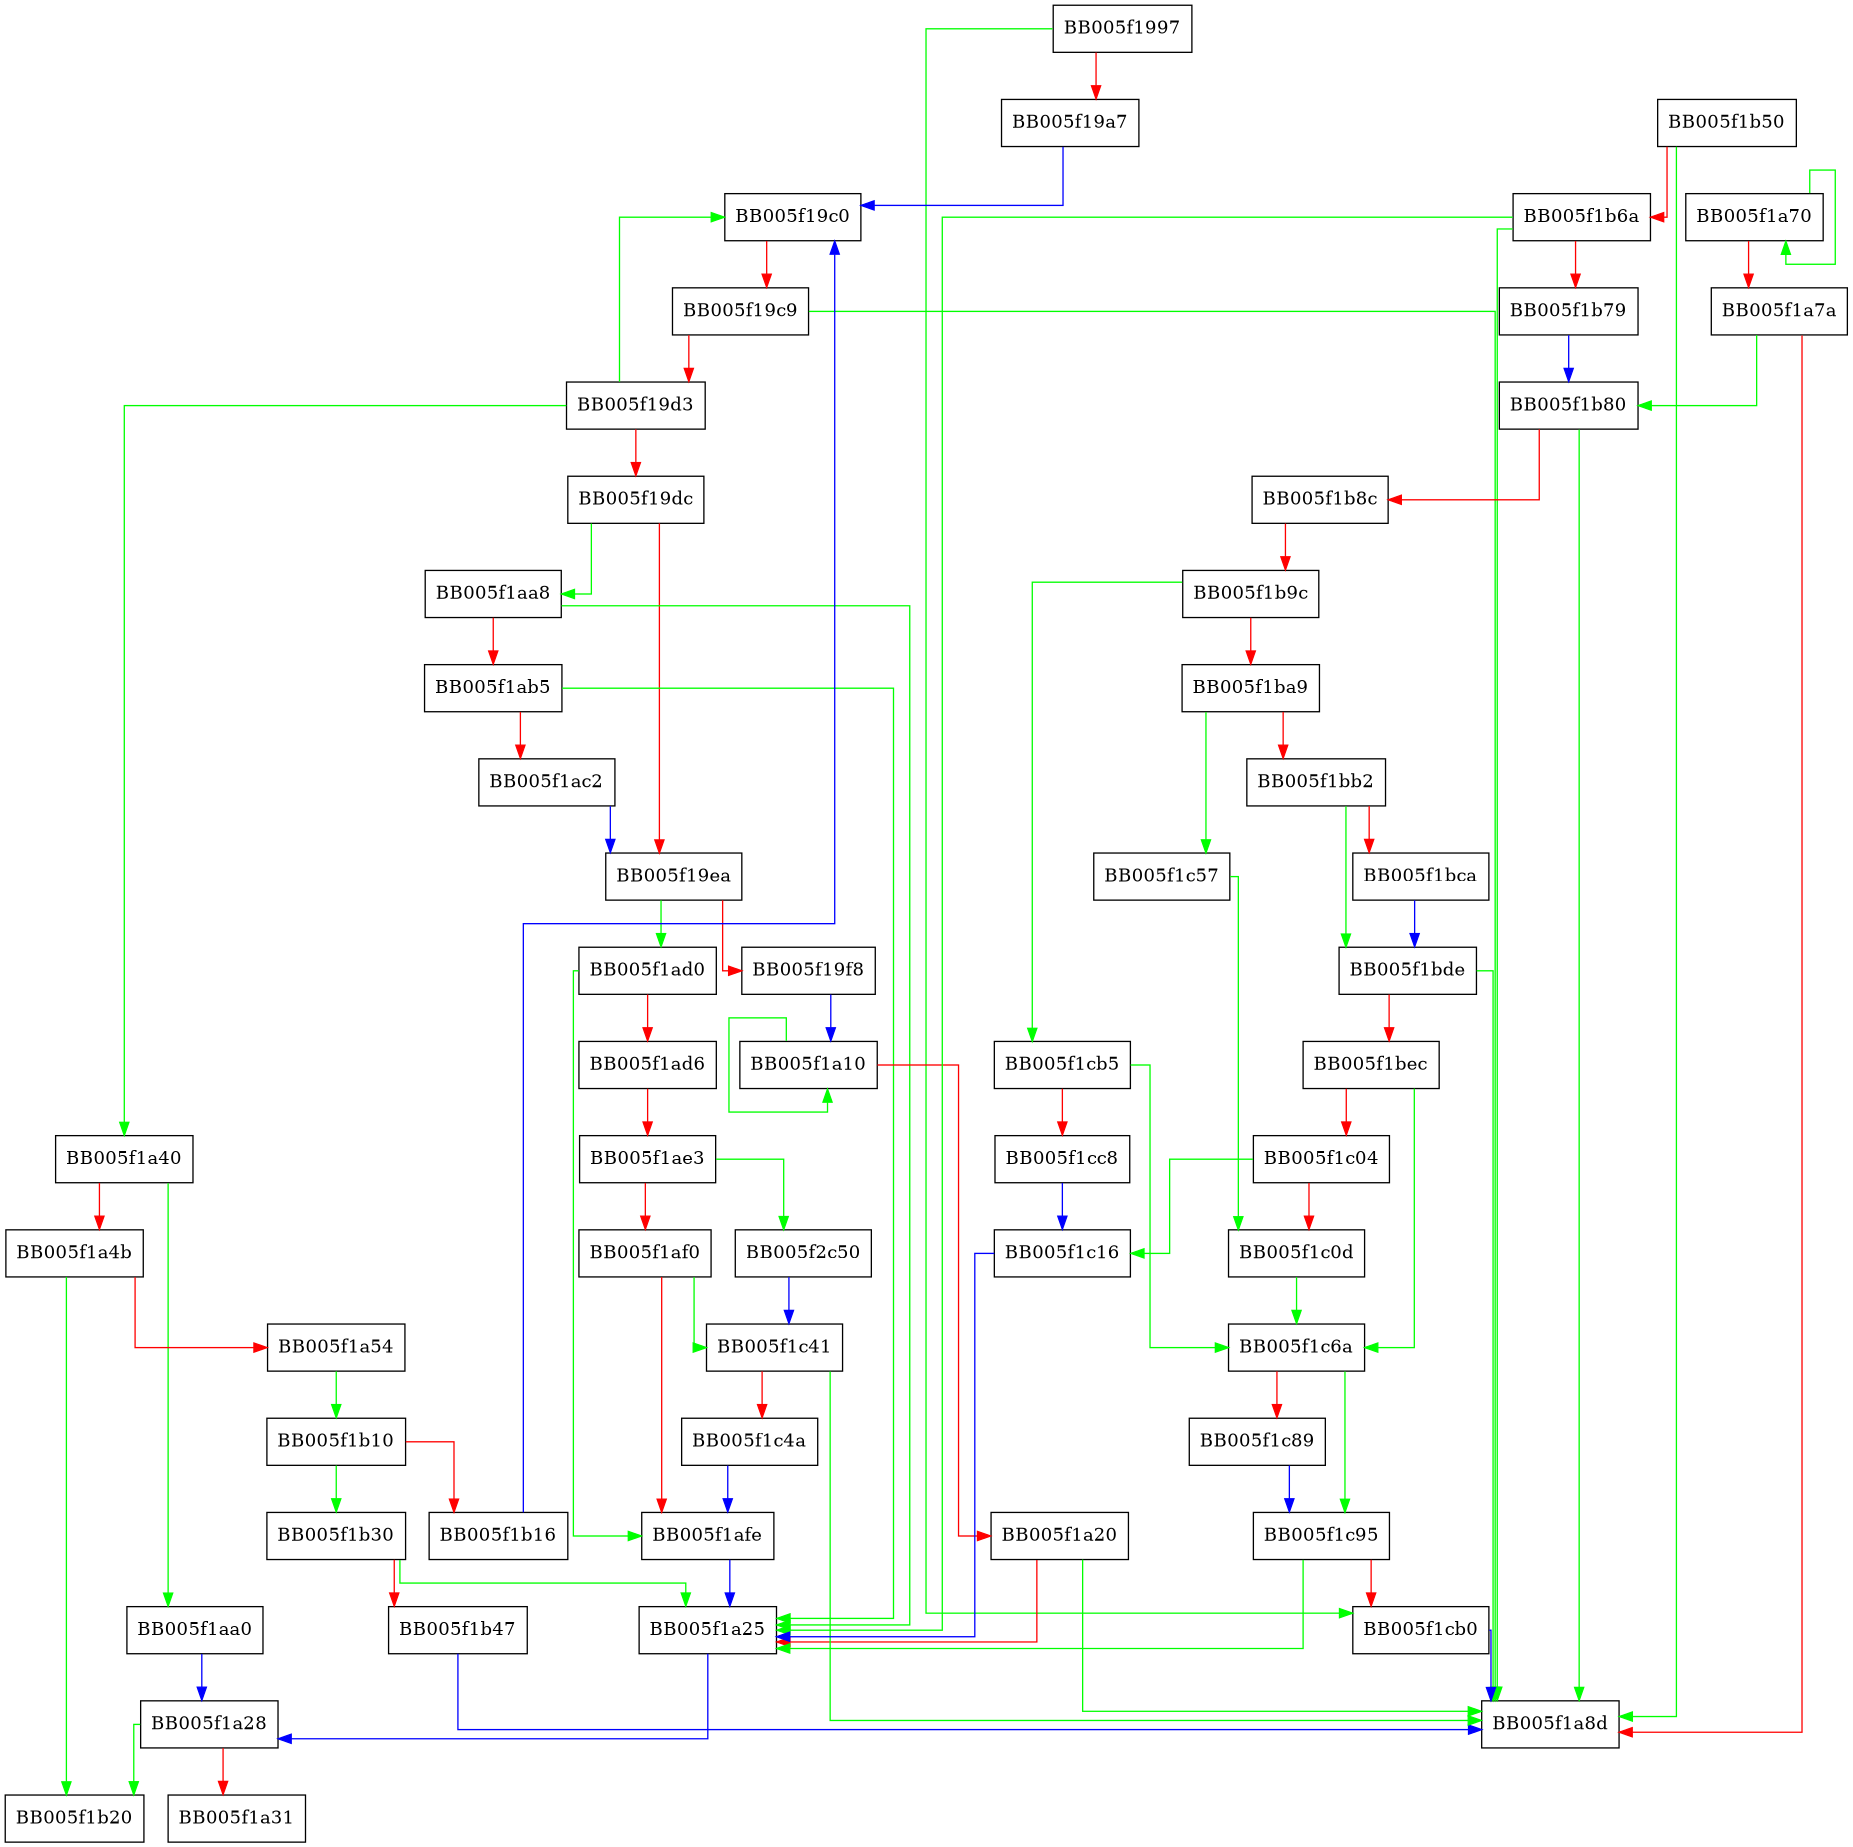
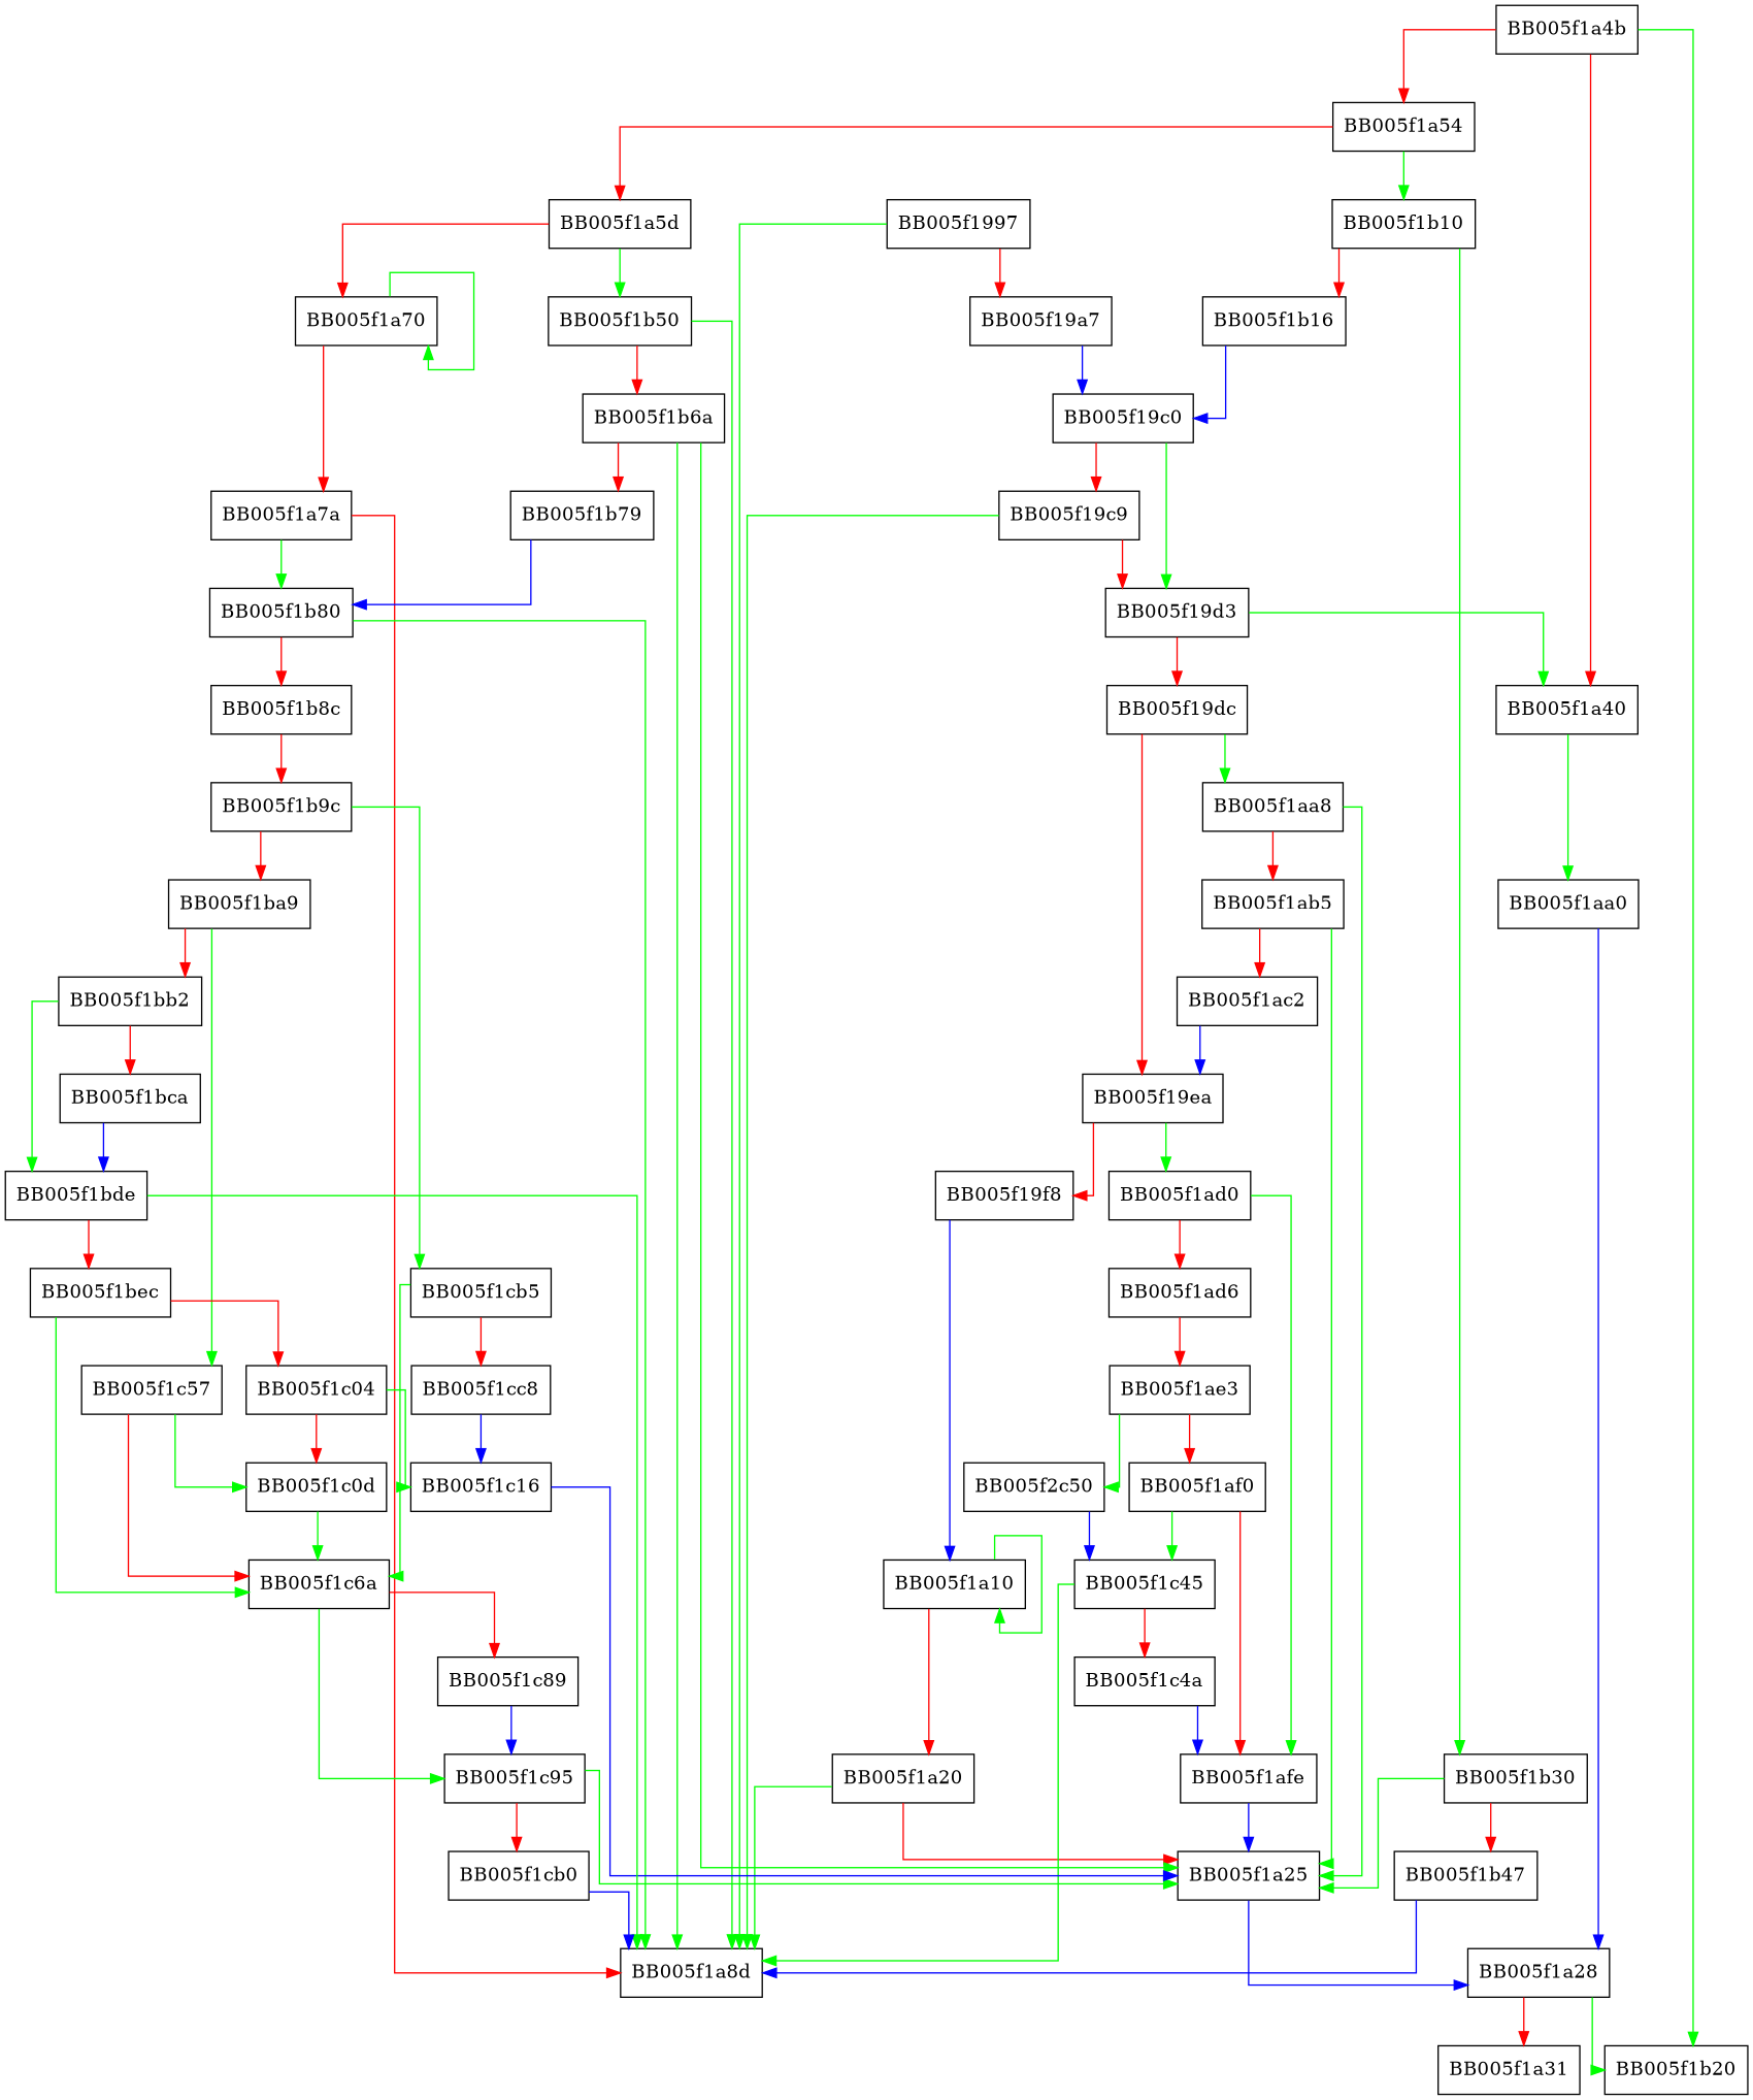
  digraph {
    splines=ortho
    node [shape=box]
    edge [color=green]
    n1 [label=BB005f1997]
    BB005f1a8d
    BB005f19a7
    BB005f19c0
    BB005f19d3
    BB005f19c9
    BB005f1a40
    BB005f19dc
    BB005f1aa0
    BB005f1a4b
    BB005f1aa8
    BB005f19ea
    BB005f1a28
    BB005f1b20
    BB005f1a54
    BB005f1a25
    BB005f1ab5
    BB005f1ad0
    BB005f19f8
    BB005f1ac2
    BB005f1afe
    BB005f1ad6
    BB005f1a10
    BB005f1ae3
    BB005f1a20
    BB005f1a31
    BB005f1b10
+   BB005f1a5d
    BB005f1b30
    BB005f1b16
    BB005f1b50
    BB005f1a70
    BB005f1b47
    BB005f1b6a
    BB005f1a7a
    BB005f1b79
    BB005f1b80
    BB005f1b8c
    BB005f1b9c
    n40 [label=BB005f2c50]
    BB005f1af0
-   BB005f1c41
+   BB005f1c41 [label=BB005f1c45]
    BB005f1c4a
    BB005f1cb5
    BB005f1ba9
    BB005f1c6a
    BB005f1cc8
    BB005f1c57
    BB005f1bb2
    BB005f1c95
    BB005f1c89
    BB005f1c16
    BB005f1c0d
    BB005f1bde
    BB005f1bca
    BB005f1bec
    BB005f1c04
    BB005f1cb0
-   n1 -> BB005f1cb0
+   n1 -> BB005f1a8d
    n1 -> BB005f19a7 [color=red]
    BB005f19a7 -> BB005f19c0 [color=blue]
-   BB005f19d3 -> BB005f19c0
+   BB005f19c0 -> BB005f19d3
    BB005f19c0 -> BB005f19c9 [color=red]
    BB005f19d3 -> BB005f1a40
    BB005f19d3 -> BB005f19dc [color=red]
    BB005f19c9 -> BB005f1a8d
    BB005f19c9 -> BB005f19d3 [color=red]
    BB005f1a40 -> BB005f1aa0
-   BB005f1a40 -> BB005f1a4b [color=red]
+   BB005f1a4b -> BB005f1a40 [color=red]
    BB005f19dc -> BB005f1aa8
    BB005f19dc -> BB005f19ea [color=red]
    BB005f1aa0 -> BB005f1a28 [color=blue]
    BB005f1a4b -> BB005f1b20
    BB005f1a4b -> BB005f1a54 [color=red]
    BB005f1aa8 -> BB005f1a25
    BB005f1aa8 -> BB005f1ab5 [color=red]
    BB005f19ea -> BB005f1ad0
    BB005f19ea -> BB005f19f8 [color=red]
    BB005f1a28 -> BB005f1b20
    BB005f1a28 -> BB005f1a31 [color=red]
    BB005f1a54 -> BB005f1b10
+   BB005f1a54 -> BB005f1a5d [color=red]
    BB005f1a25 -> BB005f1a28 [color=blue]
    BB005f1ab5 -> BB005f1a25
    BB005f1ab5 -> BB005f1ac2 [color=red]
    BB005f1ad0 -> BB005f1afe
    BB005f1ad0 -> BB005f1ad6 [color=red]
    BB005f19f8 -> BB005f1a10 [color=blue]
    BB005f1ac2 -> BB005f19ea [color=blue]
    BB005f1afe -> BB005f1a25 [color=blue]
    BB005f1ad6 -> BB005f1ae3 [color=red]
    BB005f1a10 -> BB005f1a10
    BB005f1a10 -> BB005f1a20 [color=red]
    BB005f1ae3 -> n40
    BB005f1ae3 -> BB005f1af0 [color=red]
    BB005f1a20 -> BB005f1a8d
    BB005f1a20 -> BB005f1a25 [color=red]
    BB005f1b10 -> BB005f1b30
    BB005f1b10 -> BB005f1b16 [color=red]
+   BB005f1a5d -> BB005f1b50
+   BB005f1a5d -> BB005f1a70 [color=red]
    BB005f1b30 -> BB005f1a25
    BB005f1b30 -> BB005f1b47 [color=red]
    BB005f1b16 -> BB005f19c0 [color=blue]
    BB005f1b50 -> BB005f1a8d
    BB005f1b50 -> BB005f1b6a [color=red]
    BB005f1a70 -> BB005f1a70
    BB005f1a70 -> BB005f1a7a [color=red]
    BB005f1b47 -> BB005f1a8d [color=blue]
    BB005f1b6a -> BB005f1a8d
    BB005f1b6a -> BB005f1a25
    BB005f1b6a -> BB005f1b79 [color=red]
    BB005f1a7a -> BB005f1a8d [color=red]
    BB005f1a7a -> BB005f1b80
    BB005f1b79 -> BB005f1b80 [color=blue]
    BB005f1b80 -> BB005f1a8d
    BB005f1b80 -> BB005f1b8c [color=red]
    BB005f1b8c -> BB005f1b9c [color=red]
    BB005f1b9c -> BB005f1cb5
    BB005f1b9c -> BB005f1ba9 [color=red]
    n40 -> BB005f1c41 [color=blue]
    BB005f1af0 -> BB005f1afe [color=red]
    BB005f1af0 -> BB005f1c41
    BB005f1c41 -> BB005f1a8d
    BB005f1c41 -> BB005f1c4a [color=red]
    BB005f1c4a -> BB005f1afe [color=blue]
    BB005f1cb5 -> BB005f1c6a
    BB005f1cb5 -> BB005f1cc8 [color=red]
    BB005f1ba9 -> BB005f1c57
    BB005f1ba9 -> BB005f1bb2 [color=red]
    BB005f1c6a -> BB005f1c95
    BB005f1c6a -> BB005f1c89 [color=red]
    BB005f1cc8 -> BB005f1c16 [color=blue]
+   BB005f1c57 -> BB005f1c6a [color=red]
    BB005f1c57 -> BB005f1c0d
    BB005f1bb2 -> BB005f1bde
    BB005f1bb2 -> BB005f1bca [color=red]
    BB005f1c95 -> BB005f1a25
    BB005f1c95 -> BB005f1cb0 [color=red]
    BB005f1c89 -> BB005f1c95 [color=blue]
    BB005f1c16 -> BB005f1a25 [color=blue]
    BB005f1c0d -> BB005f1c6a
    BB005f1bde -> BB005f1a8d
    BB005f1bde -> BB005f1bec [color=red]
    BB005f1bca -> BB005f1bde [color=blue]
    BB005f1bec -> BB005f1c6a
    BB005f1bec -> BB005f1c04 [color=red]
    BB005f1c04 -> BB005f1c16
    BB005f1c04 -> BB005f1c0d [color=red]
    BB005f1cb0 -> BB005f1a8d [color=blue]
  }
